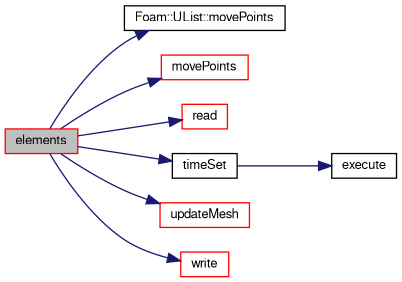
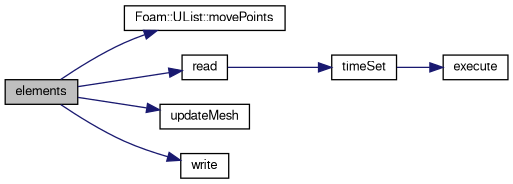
  digraph {
    rankdir=LR
    node [color=black fontname=FreeSans fontsize=10 shape=record]
    edge [color=midnightblue fontname=FreeSans fontsize=10 labelfontname=FreeSans labelfontsize=10 style=solid]
-   n1 [color=red fillcolor=grey75 fontcolor=black height=0.2 label=elements style=filled width=0.4]
+   n1 [fillcolor=grey75 fontcolor=black height=0.2 label=elements style=filled width=0.4]
    n2 [height=0.2 label="Foam::UList::movePoints" width=0.4]
-   n3 [color=red height=0.2 label=movePoints width=0.4]
-   n4 [color=red height=0.2 label=read width=0.4]
+   n4 [height=0.2 label=read width=0.4]
    n5 [height=0.2 label=timeSet width=0.4]
-   n6 [color=red height=0.2 label=updateMesh width=0.4]
-   n7 [color=red height=0.2 label=write width=0.4]
+   n6 [height=0.2 label=updateMesh width=0.4]
+   n7 [height=0.2 label=write width=0.4]
    n8 [height=0.2 label=execute width=0.4]
    n1 -> n2
-   n1 -> n3
    n1 -> n4
-   n1 -> n5
+   n4 -> n5
    n1 -> n6
    n1 -> n7
    n5 -> n8
  }
